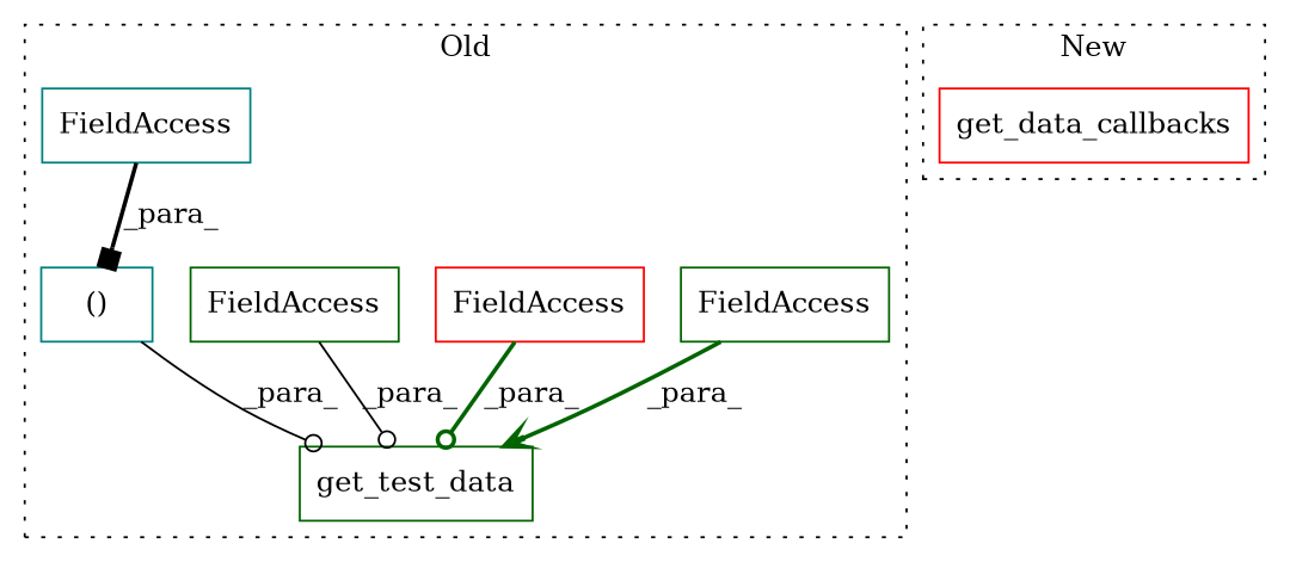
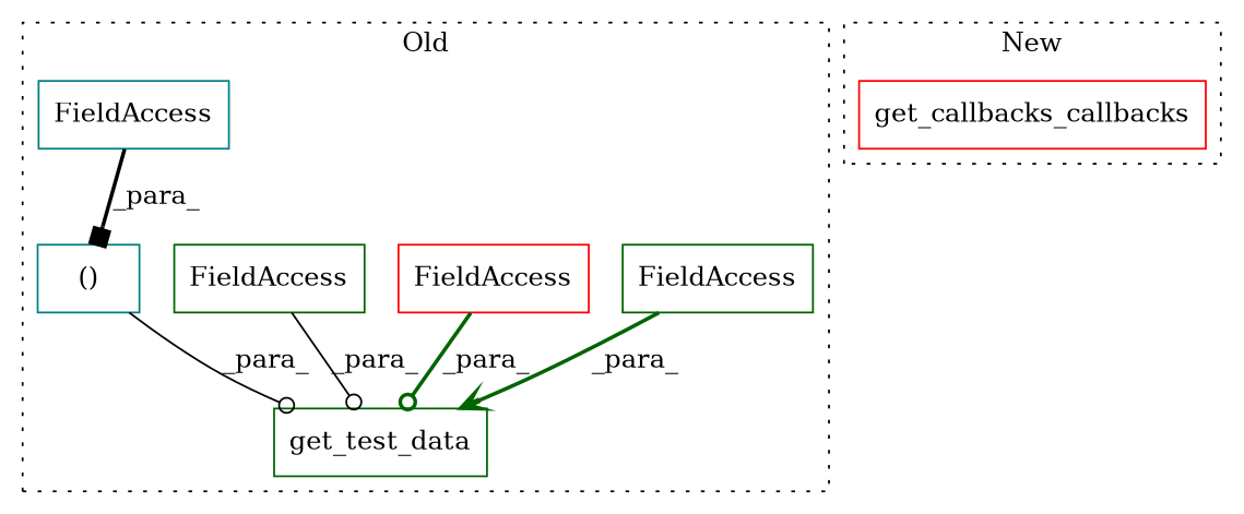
  digraph {
    node [a=22 color=darkgreen shape=box]
    edge [arrowhead=odot color=black style=bold]
    n1 [a=32 l="14,1" label=get_test_data s="36486,36583"]
    n2 [l=13 label=FieldAccess s=36500]
    n3 [color=red l=11 label=FieldAccess s=36572]
    n4 [l=12 label=FieldAccess s=36514]
    n5 [a=106 color=teal l=33 label="()" s=36532]
    n6 [color=teal l=9 label=FieldAccess s=36556]
-   n7 [a=32 color=red l=20 label=get_data_callbacks s=35770]
+   n7 [a=32 color=red l=20 label=get_callbacks_callbacks s=35770]
    subgraph cluster_1 {
      label=Old
      style=dotted
      n1
      n2
      n3
      n4
      n5
      n6
    }
    subgraph cluster_2 {
      label=New
      style=dotted
      n7
    }
    n2 -> n1 [arrowhead=vee color=darkgreen label=_para_]
    n3 -> n1 [color=darkgreen label=_para_]
    n4 -> n1 [label=_para_ style=solid]
    n5 -> n1 [label=_para_ style=solid]
    n6 -> n5 [arrowhead=box label=_para_]
  }
